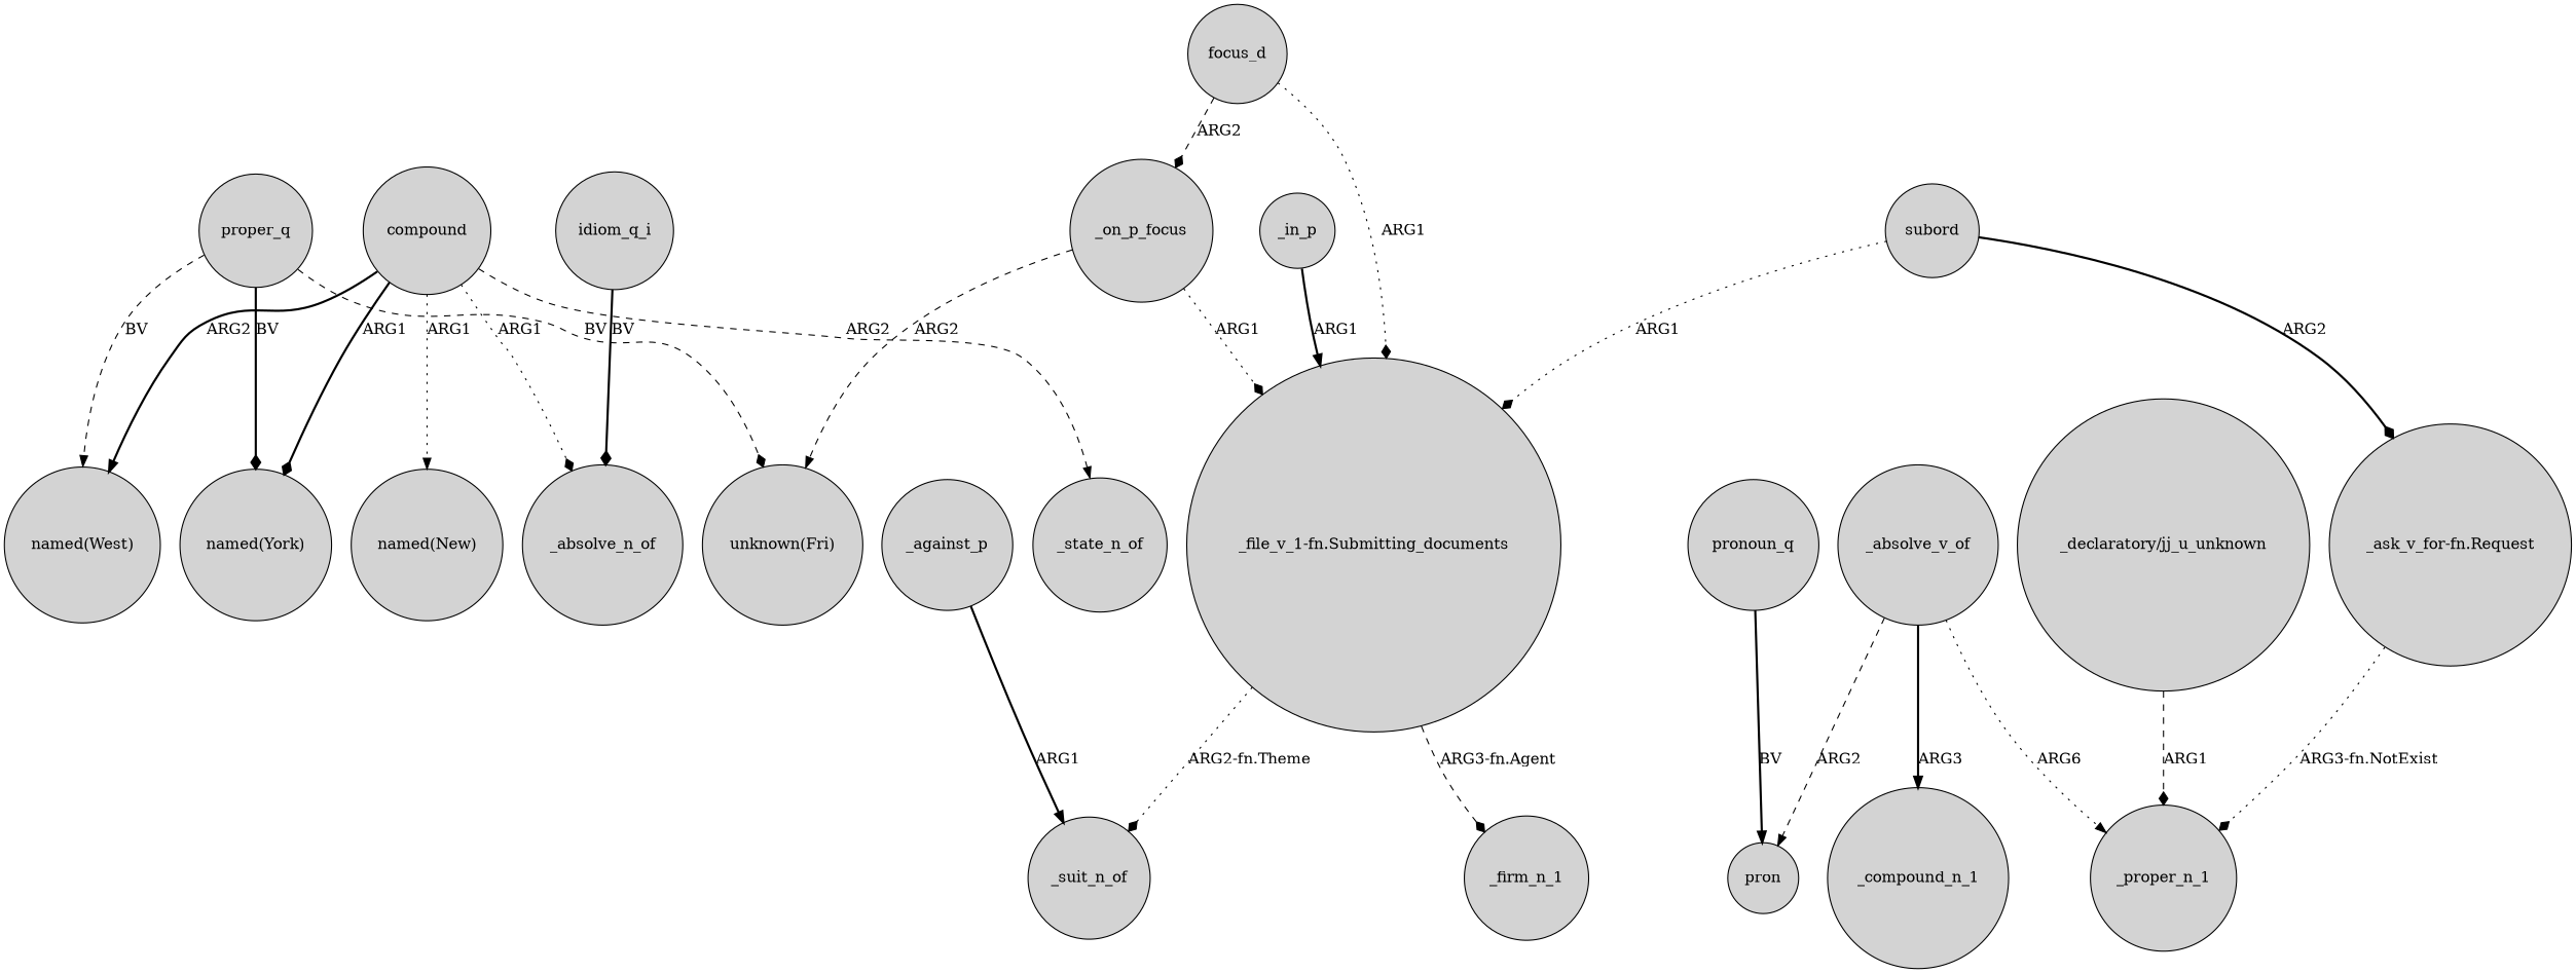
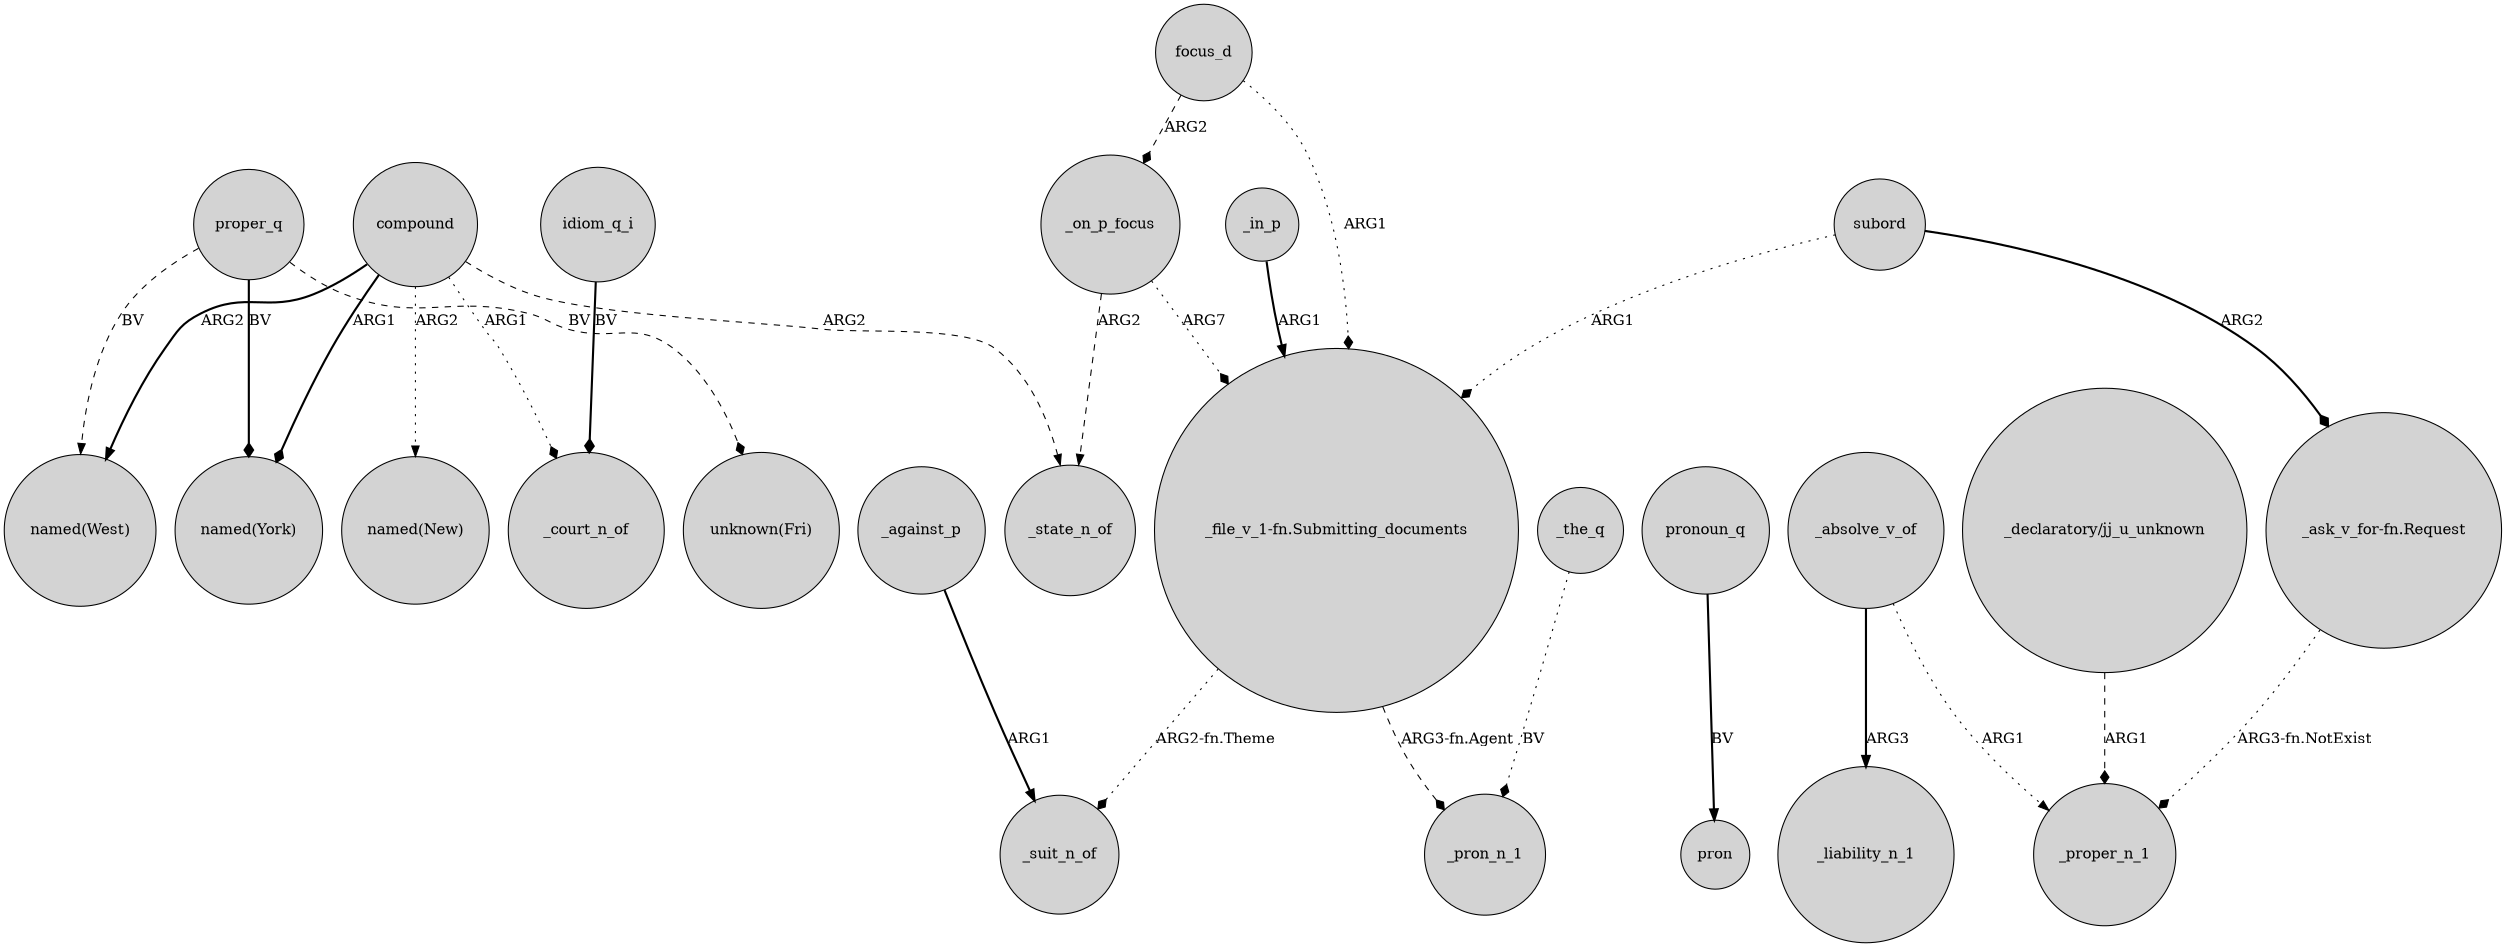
  digraph {
    node [shape=circle style=filled]
    edge [arrowhead=diamond style=bold]
    n1 [label="unknown(Fri)"]
    proper_q
    "named(West)"
    "named(York)"
    compound
    "named(New)"
    _state_n_of
-   _court_n_of [label=_absolve_n_of]
+   _court_n_of
    subord
    "_file_v_1-fn.Submitting_documents"
    "_ask_v_for-fn.Request"
    _suit_n_of
-   _firm_n_1
+   _firm_n_1 [label=_pron_n_1]
    n14 [label=_proper_n_1]
    _absolve_v_of
-   _liability_n_1 [label=_compound_n_1]
+   _liability_n_1
    pron
    focus_d
    n19 [label=_on_p_focus]
    idiom_q_i
    _in_p
    pronoun_q
    _against_p
+   _the_q
    "_declaratory/jj_u_unknown"
    proper_q -> n1 [label=BV style=dashed]
    proper_q -> "named(West)" [arrowhead=normal label=BV style=dashed]
    proper_q -> "named(York)" [label=BV]
    compound -> "named(West)" [arrowhead=normal label=ARG2]
    compound -> "named(York)" [label=ARG1]
-   compound -> "named(New)" [arrowhead=normal label=ARG1 style=dotted]
+   compound -> "named(New)" [arrowhead=normal label=ARG2 style=dotted]
    compound -> _state_n_of [arrowhead=normal label=ARG2 style=dashed]
    compound -> _court_n_of [label=ARG1 style=dotted]
    subord -> "_file_v_1-fn.Submitting_documents" [label=ARG1 style=dotted]
    subord -> "_ask_v_for-fn.Request" [label=ARG2]
    "_file_v_1-fn.Submitting_documents" -> _suit_n_of [label="ARG2-fn.Theme" style=dotted]
    "_file_v_1-fn.Submitting_documents" -> _firm_n_1 [label="ARG3-fn.Agent" style=dashed]
    "_ask_v_for-fn.Request" -> n14 [label="ARG3-fn.NotExist" style=dotted]
-   _absolve_v_of -> n14 [arrowhead=normal label=ARG6 style=dotted]
+   _absolve_v_of -> n14 [arrowhead=normal label=ARG1 style=dotted]
    _absolve_v_of -> _liability_n_1 [arrowhead=normal label=ARG3]
-   _absolve_v_of -> pron [arrowhead=normal label=ARG2 style=dashed]
    focus_d -> "_file_v_1-fn.Submitting_documents" [label=ARG1 style=dotted]
    focus_d -> n19 [label=ARG2 style=dashed]
-   n19 -> n1 [arrowhead=normal label=ARG2 style=dashed]
-   n19 -> "_file_v_1-fn.Submitting_documents" [label=ARG1 style=dotted]
+   n19 -> _state_n_of [arrowhead=normal label=ARG2 style=dashed]
+   n19 -> "_file_v_1-fn.Submitting_documents" [label=ARG7 style=dotted]
    idiom_q_i -> _court_n_of [label=BV]
    _in_p -> "_file_v_1-fn.Submitting_documents" [arrowhead=normal label=ARG1]
    pronoun_q -> pron [arrowhead=normal label=BV]
    _against_p -> _suit_n_of [arrowhead=normal label=ARG1]
+   _the_q -> _firm_n_1 [label=BV style=dotted]
    "_declaratory/jj_u_unknown" -> n14 [label=ARG1 style=dashed]
  }
